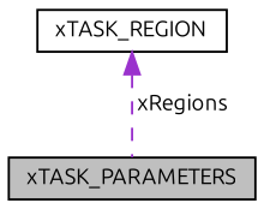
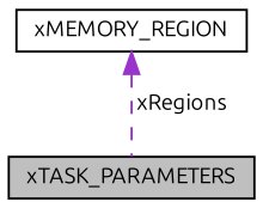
  digraph {
    fontname=Ubuntu
    node [color=black fontname=Ubuntu fontsize=10 shape=record style=filled]
    n1 [fillcolor=grey75 fontcolor=black height=0.2 label=xTASK_PARAMETERS width=0.4]
-   n2 [fillcolor=white height=0.2 label=xTASK_REGION width=0.4]
+   n2 [fillcolor=white height=0.2 label=xMEMORY_REGION width=0.4]
    n2 -> n1 [color=darkorchid3 dir=back fontname=Ubuntu fontsize=10 label=" xRegions" labelfontname=Helvetica labelfontsize=10 style=dashed]
  }
